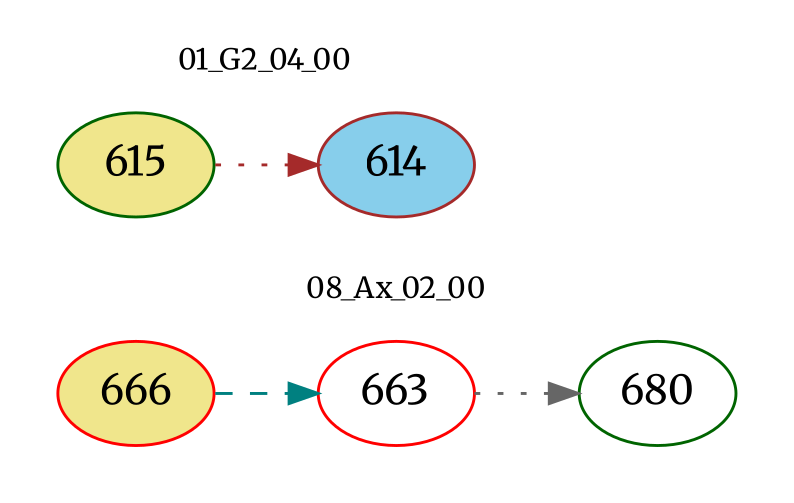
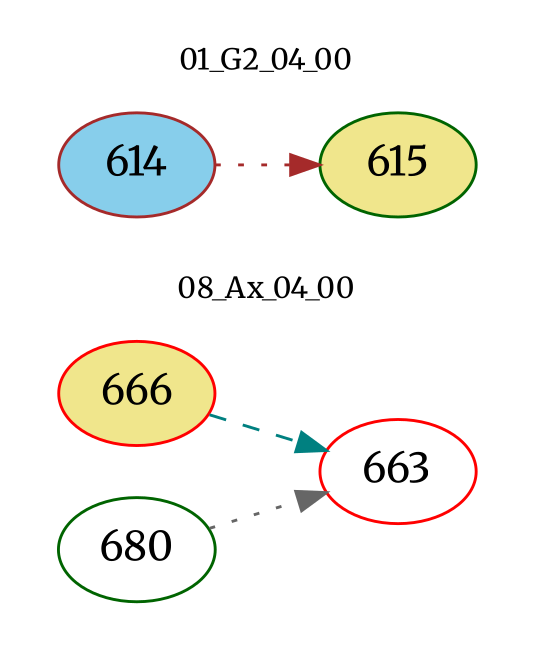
  digraph {
    fontname=Merriweather
    rankdir=LR
    node [color=red fillcolor=khaki fontname=Merriweather style=filled]
    edge [fontname=Merriweather style=dotted]
    n1 [label=666]
    n2 [fillcolor=white label=663]
    n3 [color=darkgreen fillcolor=white label=680]
    n4 [color=darkgreen label=615]
    n5 [color=brown fillcolor=skyblue label=614]
    subgraph cluster_1 {
      color=white
      fontsize=10
-     label="08_Ax_02_00"
+     label="08_Ax_04_00"
      n1
      n2
      n3
    }
    subgraph cluster_2 {
      color=white
      fontsize=10
      label="01_G2_04_00"
      n4
      n5
    }
    n1 -> n2 [color=teal style=dashed]
-   n2 -> n3 [color=gray40]
-   n4 -> n5 [color=brown]
+   n3 -> n2 [color=gray40]
+   n5 -> n4 [color=brown]
  }
